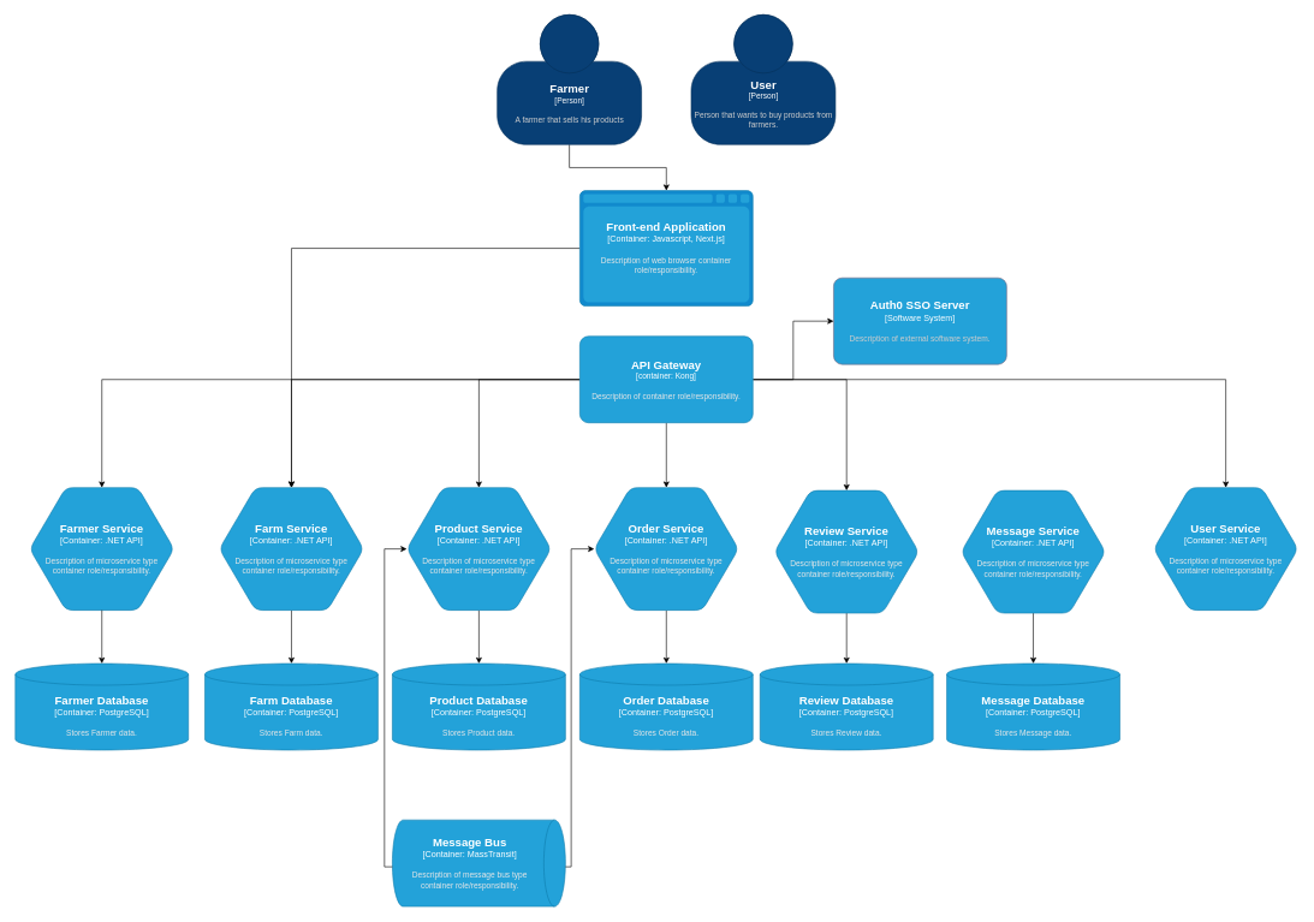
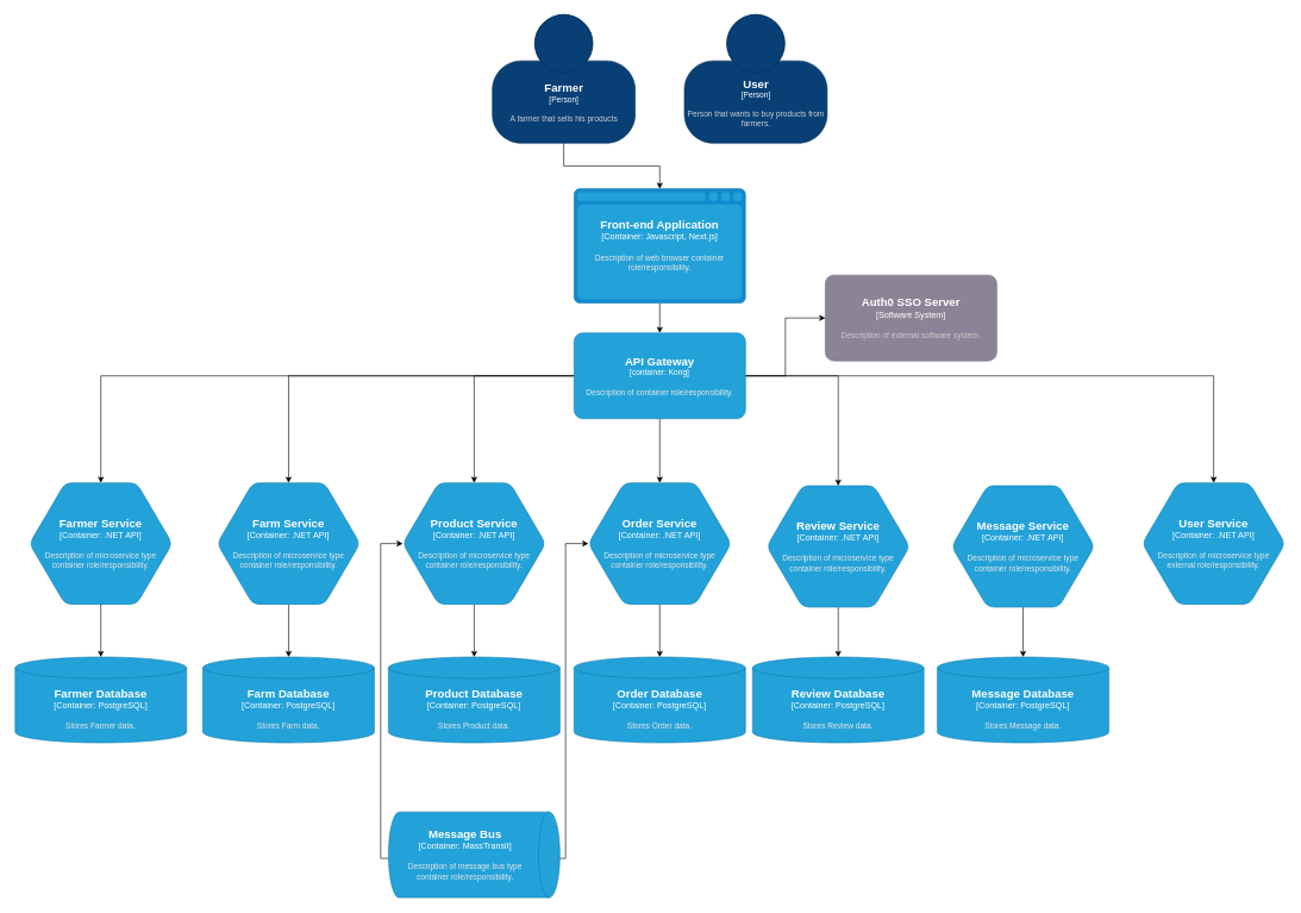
  <mxCell id="0" />
  <mxCell id="1" parent="0" />
  <mxCell id="2" style="edgeStyle=orthogonalEdgeStyle;rounded=0;orthogonalLoop=1;jettySize=auto;html=1;" edge="1" parent="1" source="3" target="6"><mxGeometry relative="1" as="geometry" /></mxCell>
  <mxCell id="3" value="&lt;font style=&quot;font-size: 16px&quot;&gt;&lt;b&gt;Farmer&lt;/b&gt;&lt;/font&gt;&lt;div&gt;[Person]&lt;/div&gt;&lt;br&gt;&lt;div&gt;&lt;font style=&quot;font-size: 11px&quot;&gt;&lt;font color=&quot;#cccccc&quot;&gt;A farmer that sells his products&lt;/font&gt;&lt;/div&gt;" style="html=1;fontSize=11;dashed=0;whiteSpace=wrap;fillColor=#083F75;strokeColor=#06315C;fontColor=#ffffff;shape=mxgraph.c4.person2;align=center;metaEdit=1;points=[[0.5,0,0],[1,0.5,0],[1,0.75,0],[0.75,1,0],[0.5,1,0],[0.25,1,0],[0,0.75,0],[0,0.5,0]];resizable=0;" vertex="1" parent="1"><mxGeometry x="688.5" y="20" width="200" height="180" as="geometry" /></mxCell>
  <mxCell id="4" value="&lt;font style=&quot;font-size: 16px&quot;&gt;&lt;b&gt;User&lt;/b&gt;&lt;/font&gt;&lt;div&gt;[Person]&lt;/div&gt;&lt;br&gt;&lt;div&gt;&lt;font style=&quot;font-size: 11px&quot;&gt;&lt;font color=&quot;#cccccc&quot;&gt;Person that wants to buy products from farmers.&lt;/font&gt;&lt;/div&gt;" style="html=1;fontSize=11;dashed=0;whiteSpace=wrap;fillColor=#083F75;strokeColor=#06315C;fontColor=#ffffff;shape=mxgraph.c4.person2;align=center;metaEdit=1;points=[[0.5,0,0],[1,0.5,0],[1,0.75,0],[0.75,1,0],[0.5,1,0],[0.25,1,0],[0,0.75,0],[0,0.5,0]];resizable=0;" vertex="1" parent="1"><mxGeometry x="957.5" y="20" width="200" height="180" as="geometry" /></mxCell>
- <mxCell id="5" style="edgeStyle=orthogonalEdgeStyle;rounded=0;orthogonalLoop=1;jettySize=auto;html=1;" edge="1" parent="1" source="6" target="18"><mxGeometry relative="1" as="geometry" /></mxCell>
+ <mxCell id="5" style="edgeStyle=orthogonalEdgeStyle;rounded=0;orthogonalLoop=1;jettySize=auto;html=1;" edge="1" parent="1" source="6" target="14"><mxGeometry relative="1" as="geometry" /></mxCell>
  <mxCell id="6" value="&lt;font style=&quot;font-size: 16px&quot;&gt;&lt;b&gt;Front-end Application&lt;/b&gt;&lt;/font&gt;&lt;div&gt;[Container:&amp;nbsp;Javascript, Next.js]&lt;/div&gt;&lt;br&gt;&lt;div&gt;&lt;font style=&quot;font-size: 11px&quot;&gt;&lt;font color=&quot;#E6E6E6&quot;&gt;Description of web browser container role/responsibility.&lt;/font&gt;&lt;/div&gt;" style="shape=mxgraph.c4.webBrowserContainer2;whiteSpace=wrap;html=1;boundedLbl=1;rounded=0;labelBackgroundColor=none;strokeColor=#118ACD;fillColor=#23A2D9;strokeColor=#118ACD;strokeColor2=#0E7DAD;fontSize=12;fontColor=#ffffff;align=center;metaEdit=1;points=[[0.5,0,0],[1,0.25,0],[1,0.5,0],[1,0.75,0],[0.5,1,0],[0,0.75,0],[0,0.5,0],[0,0.25,0]];resizable=0;" vertex="1" parent="1"><mxGeometry x="803" y="264" width="240" height="160" as="geometry" /></mxCell>
  <mxCell id="7" style="edgeStyle=orthogonalEdgeStyle;rounded=0;orthogonalLoop=1;jettySize=auto;html=1;" edge="1" parent="1" source="14" target="16"><mxGeometry relative="1" as="geometry" /></mxCell>
  <mxCell id="8" style="edgeStyle=orthogonalEdgeStyle;rounded=0;orthogonalLoop=1;jettySize=auto;html=1;" edge="1" parent="1" source="14" target="18"><mxGeometry relative="1" as="geometry" /></mxCell>
  <mxCell id="9" style="edgeStyle=orthogonalEdgeStyle;rounded=0;orthogonalLoop=1;jettySize=auto;html=1;" edge="1" parent="1" source="14" target="20"><mxGeometry relative="1" as="geometry" /></mxCell>
  <mxCell id="10" style="edgeStyle=orthogonalEdgeStyle;rounded=0;orthogonalLoop=1;jettySize=auto;html=1;" edge="1" parent="1" source="14" target="22"><mxGeometry relative="1" as="geometry" /></mxCell>
  <mxCell id="11" style="edgeStyle=orthogonalEdgeStyle;rounded=0;orthogonalLoop=1;jettySize=auto;html=1;" edge="1" parent="1" source="14" target="25"><mxGeometry relative="1" as="geometry" /></mxCell>
  <mxCell id="12" style="edgeStyle=orthogonalEdgeStyle;rounded=0;orthogonalLoop=1;jettySize=auto;html=1;" edge="1" parent="1" source="14" target="23"><mxGeometry relative="1" as="geometry" /></mxCell>
  <mxCell id="13" style="edgeStyle=orthogonalEdgeStyle;rounded=0;orthogonalLoop=1;jettySize=auto;html=1;" edge="1" parent="1" source="14" target="37"><mxGeometry relative="1" as="geometry" /></mxCell>
  <mxCell id="14" value="&lt;font style=&quot;font-size: 16px&quot;&gt;&lt;b&gt;API Gateway&lt;/b&gt;&lt;/font&gt;&lt;div&gt;[container: Kong]&lt;/div&gt;&lt;br&gt;&lt;div&gt;&lt;font style=&quot;font-size: 11px&quot;&gt;&lt;font color=&quot;#E6E6E6&quot;&gt;Description of container role/responsibility.&lt;/font&gt;&lt;/div&gt;" style="rounded=1;whiteSpace=wrap;html=1;fontSize=11;labelBackgroundColor=none;fillColor=#23A2D9;fontColor=#ffffff;align=center;arcSize=10;strokeColor=#0E7DAD;metaEdit=1;resizable=0;points=[[0.25,0,0],[0.5,0,0],[0.75,0,0],[1,0.25,0],[1,0.5,0],[1,0.75,0],[0.75,1,0],[0.5,1,0],[0.25,1,0],[0,0.75,0],[0,0.5,0],[0,0.25,0]];" vertex="1" parent="1"><mxGeometry x="803" y="466" width="240" height="120" as="geometry" /></mxCell>
  <mxCell id="15" value="&lt;font style=&quot;font-size: 16px&quot;&gt;&lt;b&gt;Message Bus&lt;/b&gt;&lt;/font&gt;&lt;div&gt;[Container:&amp;nbsp;MassTransit]&lt;/div&gt;&lt;br&gt;&lt;div&gt;&lt;font style=&quot;font-size: 11px&quot;&gt;&lt;font color=&quot;#E6E6E6&quot;&gt;Description of message bus type container role/responsibility.&lt;/font&gt;&lt;/div&gt;" style="shape=cylinder3;size=15;direction=south;whiteSpace=wrap;html=1;boundedLbl=1;rounded=0;labelBackgroundColor=none;fillColor=#23A2D9;fontSize=12;fontColor=#ffffff;align=center;strokeColor=#0E7DAD;metaEdit=1;points=[[0.5,0,0],[1,0.25,0],[1,0.5,0],[1,0.75,0],[0.5,1,0],[0,0.75,0],[0,0.5,0],[0,0.25,0]];resizable=0;" vertex="1" parent="1"><mxGeometry x="543" y="1137" width="240" height="120" as="geometry" /></mxCell>
  <mxCell id="16" value="&lt;font style=&quot;font-size: 16px&quot;&gt;&lt;b&gt;Farmer Service&lt;/b&gt;&lt;/font&gt;&lt;div&gt;[Container:&amp;nbsp;.NET API]&lt;/div&gt;&lt;br&gt;&lt;div&gt;&lt;font style=&quot;font-size: 11px&quot;&gt;&lt;font color=&quot;#E6E6E6&quot;&gt;Description of microservice type container role/responsibility.&lt;/font&gt;&lt;/div&gt;" style="shape=hexagon;size=50;perimeter=hexagonPerimeter2;whiteSpace=wrap;html=1;fixedSize=1;rounded=1;labelBackgroundColor=none;fillColor=#23A2D9;fontSize=12;fontColor=#ffffff;align=center;strokeColor=#0E7DAD;metaEdit=1;points=[[0.5,0,0],[1,0.25,0],[1,0.5,0],[1,0.75,0],[0.5,1,0],[0,0.75,0],[0,0.5,0],[0,0.25,0]];resizable=0;" vertex="1" parent="1"><mxGeometry x="40" y="676" width="200" height="170" as="geometry" /></mxCell>
  <mxCell id="17" style="edgeStyle=orthogonalEdgeStyle;rounded=0;orthogonalLoop=1;jettySize=auto;html=1;" edge="1" parent="1" source="18" target="29"><mxGeometry relative="1" as="geometry" /></mxCell>
  <mxCell id="18" value="&lt;font style=&quot;font-size: 16px&quot;&gt;&lt;b&gt;Farm Service&lt;/b&gt;&lt;/font&gt;&lt;div&gt;[Container:&amp;nbsp;.NET API]&lt;/div&gt;&lt;br&gt;&lt;div&gt;&lt;font style=&quot;font-size: 11px&quot;&gt;&lt;font color=&quot;#E6E6E6&quot;&gt;Description of microservice type container role/responsibility.&lt;/font&gt;&lt;/div&gt;" style="shape=hexagon;size=50;perimeter=hexagonPerimeter2;whiteSpace=wrap;html=1;fixedSize=1;rounded=1;labelBackgroundColor=none;fillColor=#23A2D9;fontSize=12;fontColor=#ffffff;align=center;strokeColor=#0E7DAD;metaEdit=1;points=[[0.5,0,0],[1,0.25,0],[1,0.5,0],[1,0.75,0],[0.5,1,0],[0,0.75,0],[0,0.5,0],[0,0.25,0]];resizable=0;" vertex="1" parent="1"><mxGeometry x="303" y="676" width="200" height="170" as="geometry" /></mxCell>
  <mxCell id="19" style="edgeStyle=orthogonalEdgeStyle;rounded=0;orthogonalLoop=1;jettySize=auto;html=1;" edge="1" parent="1" source="20" target="30"><mxGeometry relative="1" as="geometry" /></mxCell>
  <mxCell id="20" value="&lt;font style=&quot;font-size: 16px&quot;&gt;&lt;b&gt;Product Service&lt;/b&gt;&lt;/font&gt;&lt;div&gt;[Container:&amp;nbsp;.NET API]&lt;/div&gt;&lt;br&gt;&lt;div&gt;&lt;font style=&quot;font-size: 11px&quot;&gt;&lt;font color=&quot;#E6E6E6&quot;&gt;Description of microservice type container role/responsibility.&lt;/font&gt;&lt;/div&gt;" style="shape=hexagon;size=50;perimeter=hexagonPerimeter2;whiteSpace=wrap;html=1;fixedSize=1;rounded=1;labelBackgroundColor=none;fillColor=#23A2D9;fontSize=12;fontColor=#ffffff;align=center;strokeColor=#0E7DAD;metaEdit=1;points=[[0.5,0,0],[1,0.25,0],[1,0.5,0],[1,0.75,0],[0.5,1,0],[0,0.75,0],[0,0.5,0],[0,0.25,0]];resizable=0;" vertex="1" parent="1"><mxGeometry x="563" y="676" width="200" height="170" as="geometry" /></mxCell>
  <mxCell id="21" style="edgeStyle=orthogonalEdgeStyle;rounded=0;orthogonalLoop=1;jettySize=auto;html=1;" edge="1" parent="1" source="22" target="31"><mxGeometry relative="1" as="geometry" /></mxCell>
  <mxCell id="22" value="&lt;font style=&quot;font-size: 16px&quot;&gt;&lt;b&gt;Order Service&lt;/b&gt;&lt;/font&gt;&lt;div&gt;[Container:&amp;nbsp;.NET API]&lt;/div&gt;&lt;br&gt;&lt;div&gt;&lt;font style=&quot;font-size: 11px&quot;&gt;&lt;font color=&quot;#E6E6E6&quot;&gt;Description of microservice type container role/responsibility.&lt;/font&gt;&lt;/div&gt;" style="shape=hexagon;size=50;perimeter=hexagonPerimeter2;whiteSpace=wrap;html=1;fixedSize=1;rounded=1;labelBackgroundColor=none;fillColor=#23A2D9;fontSize=12;fontColor=#ffffff;align=center;strokeColor=#0E7DAD;metaEdit=1;points=[[0.5,0,0],[1,0.25,0],[1,0.5,0],[1,0.75,0],[0.5,1,0],[0,0.75,0],[0,0.5,0],[0,0.25,0]];resizable=0;" vertex="1" parent="1"><mxGeometry x="823" y="676" width="200" height="170" as="geometry" /></mxCell>
- <mxCell id="23" value="&lt;font style=&quot;font-size: 16px&quot;&gt;&lt;b&gt;User Service&lt;/b&gt;&lt;/font&gt;&lt;div&gt;[Container:&amp;nbsp;.NET API]&lt;/div&gt;&lt;br&gt;&lt;div&gt;&lt;font style=&quot;font-size: 11px&quot;&gt;&lt;font color=&quot;#E6E6E6&quot;&gt;Description of microservice type container role/responsibility.&lt;/font&gt;&lt;/div&gt;" style="shape=hexagon;size=50;perimeter=hexagonPerimeter2;whiteSpace=wrap;html=1;fixedSize=1;rounded=1;labelBackgroundColor=none;fillColor=#23A2D9;fontSize=12;fontColor=#ffffff;align=center;strokeColor=#0E7DAD;metaEdit=1;points=[[0.5,0,0],[1,0.25,0],[1,0.5,0],[1,0.75,0],[0.5,1,0],[0,0.75,0],[0,0.5,0],[0,0.25,0]];resizable=0;" vertex="1" parent="1"><mxGeometry x="1599" y="676" width="200" height="170" as="geometry" /></mxCell>
+ <mxCell id="23" value="&lt;font style=&quot;font-size: 16px&quot;&gt;&lt;b&gt;User Service&lt;/b&gt;&lt;/font&gt;&lt;div&gt;[Container:&amp;nbsp;.NET API]&lt;/div&gt;&lt;br&gt;&lt;div&gt;&lt;font style=&quot;font-size: 11px&quot;&gt;&lt;font color=&quot;#E6E6E6&quot;&gt;Description of microservice type external role/responsibility.&lt;/font&gt;&lt;/div&gt;" style="shape=hexagon;size=50;perimeter=hexagonPerimeter2;whiteSpace=wrap;html=1;fixedSize=1;rounded=1;labelBackgroundColor=none;fillColor=#23A2D9;fontSize=12;fontColor=#ffffff;align=center;strokeColor=#0E7DAD;metaEdit=1;points=[[0.5,0,0],[1,0.25,0],[1,0.5,0],[1,0.75,0],[0.5,1,0],[0,0.75,0],[0,0.5,0],[0,0.25,0]];resizable=0;" vertex="1" parent="1"><mxGeometry x="1599" y="676" width="200" height="170" as="geometry" /></mxCell>
  <mxCell id="24" style="edgeStyle=orthogonalEdgeStyle;rounded=0;orthogonalLoop=1;jettySize=auto;html=1;" edge="1" parent="1" source="25" target="32"><mxGeometry relative="1" as="geometry" /></mxCell>
  <mxCell id="25" value="&lt;font style=&quot;font-size: 16px&quot;&gt;&lt;b&gt;Review Service&lt;/b&gt;&lt;/font&gt;&lt;div&gt;[Container:&amp;nbsp;.NET API]&lt;/div&gt;&lt;br&gt;&lt;div&gt;&lt;font style=&quot;font-size: 11px&quot;&gt;&lt;font color=&quot;#E6E6E6&quot;&gt;Description of microservice type container role/responsibility.&lt;/font&gt;&lt;/div&gt;" style="shape=hexagon;size=50;perimeter=hexagonPerimeter2;whiteSpace=wrap;html=1;fixedSize=1;rounded=1;labelBackgroundColor=none;fillColor=#23A2D9;fontSize=12;fontColor=#ffffff;align=center;strokeColor=#0E7DAD;metaEdit=1;points=[[0.5,0,0],[1,0.25,0],[1,0.5,0],[1,0.75,0],[0.5,1,0],[0,0.75,0],[0,0.5,0],[0,0.25,0]];resizable=0;" vertex="1" parent="1"><mxGeometry x="1073" y="680" width="200" height="170" as="geometry" /></mxCell>
  <mxCell id="26" style="edgeStyle=orthogonalEdgeStyle;rounded=0;orthogonalLoop=1;jettySize=auto;html=1;" edge="1" parent="1" source="27" target="33"><mxGeometry relative="1" as="geometry" /></mxCell>
  <mxCell id="27" value="&lt;font style=&quot;font-size: 16px&quot;&gt;&lt;b&gt;Message Service&lt;/b&gt;&lt;/font&gt;&lt;div&gt;[Container:&amp;nbsp;.NET API]&lt;/div&gt;&lt;br&gt;&lt;div&gt;&lt;font style=&quot;font-size: 11px&quot;&gt;&lt;font color=&quot;#E6E6E6&quot;&gt;Description of microservice type container role/responsibility.&lt;/font&gt;&lt;/div&gt;" style="shape=hexagon;size=50;perimeter=hexagonPerimeter2;whiteSpace=wrap;html=1;fixedSize=1;rounded=1;labelBackgroundColor=none;fillColor=#23A2D9;fontSize=12;fontColor=#ffffff;align=center;strokeColor=#0E7DAD;metaEdit=1;points=[[0.5,0,0],[1,0.25,0],[1,0.5,0],[1,0.75,0],[0.5,1,0],[0,0.75,0],[0,0.5,0],[0,0.25,0]];resizable=0;" vertex="1" parent="1"><mxGeometry x="1332" y="680" width="200" height="170" as="geometry" /></mxCell>
  <mxCell id="28" value="&lt;font style=&quot;font-size: 16px&quot;&gt;&lt;b&gt;Farmer Database&lt;/b&gt;&lt;/font&gt;&lt;div&gt;[Container:&amp;nbsp;PostgreSQL]&lt;/div&gt;&lt;br&gt;&lt;div&gt;&lt;font style=&quot;font-size: 11px&quot;&gt;&lt;font color=&quot;#E6E6E6&quot;&gt;Stores Farmer data.&lt;/font&gt;&lt;/div&gt;" style="shape=cylinder3;size=15;whiteSpace=wrap;html=1;boundedLbl=1;rounded=0;labelBackgroundColor=none;fillColor=#23A2D9;fontSize=12;fontColor=#ffffff;align=center;strokeColor=#0E7DAD;metaEdit=1;points=[[0.5,0,0],[1,0.25,0],[1,0.5,0],[1,0.75,0],[0.5,1,0],[0,0.75,0],[0,0.5,0],[0,0.25,0]];resizable=0;" vertex="1" parent="1"><mxGeometry x="20" y="920" width="240" height="120" as="geometry" /></mxCell>
  <mxCell id="29" value="&lt;font style=&quot;font-size: 16px&quot;&gt;&lt;b&gt;Farm Database&lt;/b&gt;&lt;/font&gt;&lt;div&gt;[Container:&amp;nbsp;PostgreSQL]&lt;/div&gt;&lt;br&gt;&lt;div&gt;&lt;font style=&quot;font-size: 11px&quot;&gt;&lt;font color=&quot;#E6E6E6&quot;&gt;Stores Farm data.&lt;/font&gt;&lt;/div&gt;" style="shape=cylinder3;size=15;whiteSpace=wrap;html=1;boundedLbl=1;rounded=0;labelBackgroundColor=none;fillColor=#23A2D9;fontSize=12;fontColor=#ffffff;align=center;strokeColor=#0E7DAD;metaEdit=1;points=[[0.5,0,0],[1,0.25,0],[1,0.5,0],[1,0.75,0],[0.5,1,0],[0,0.75,0],[0,0.5,0],[0,0.25,0]];resizable=0;" vertex="1" parent="1"><mxGeometry x="283" y="920" width="240" height="120" as="geometry" /></mxCell>
  <mxCell id="30" value="&lt;font style=&quot;font-size: 16px&quot;&gt;&lt;b&gt;Product Database&lt;/b&gt;&lt;/font&gt;&lt;div&gt;[Container:&amp;nbsp;PostgreSQL]&lt;/div&gt;&lt;br&gt;&lt;div&gt;&lt;font style=&quot;font-size: 11px&quot;&gt;&lt;font color=&quot;#E6E6E6&quot;&gt;Stores Product data.&lt;/font&gt;&lt;/div&gt;" style="shape=cylinder3;size=15;whiteSpace=wrap;html=1;boundedLbl=1;rounded=0;labelBackgroundColor=none;fillColor=#23A2D9;fontSize=12;fontColor=#ffffff;align=center;strokeColor=#0E7DAD;metaEdit=1;points=[[0.5,0,0],[1,0.25,0],[1,0.5,0],[1,0.75,0],[0.5,1,0],[0,0.75,0],[0,0.5,0],[0,0.25,0]];resizable=0;" vertex="1" parent="1"><mxGeometry x="543" y="920" width="240" height="120" as="geometry" /></mxCell>
  <mxCell id="31" value="&lt;font style=&quot;font-size: 16px&quot;&gt;&lt;b&gt;Order Database&lt;/b&gt;&lt;/font&gt;&lt;div&gt;[Container:&amp;nbsp;PostgreSQL]&lt;/div&gt;&lt;br&gt;&lt;div&gt;&lt;font style=&quot;font-size: 11px&quot;&gt;&lt;font color=&quot;#E6E6E6&quot;&gt;Stores Order data.&lt;/font&gt;&lt;/div&gt;" style="shape=cylinder3;size=15;whiteSpace=wrap;html=1;boundedLbl=1;rounded=0;labelBackgroundColor=none;fillColor=#23A2D9;fontSize=12;fontColor=#ffffff;align=center;strokeColor=#0E7DAD;metaEdit=1;points=[[0.5,0,0],[1,0.25,0],[1,0.5,0],[1,0.75,0],[0.5,1,0],[0,0.75,0],[0,0.5,0],[0,0.25,0]];resizable=0;" vertex="1" parent="1"><mxGeometry x="803" y="920" width="240" height="120" as="geometry" /></mxCell>
  <mxCell id="32" value="&lt;font style=&quot;font-size: 16px&quot;&gt;&lt;b&gt;Review Database&lt;/b&gt;&lt;/font&gt;&lt;div&gt;[Container:&amp;nbsp;PostgreSQL]&lt;/div&gt;&lt;br&gt;&lt;div&gt;&lt;font style=&quot;font-size: 11px&quot;&gt;&lt;font color=&quot;#E6E6E6&quot;&gt;Stores Review data.&lt;/font&gt;&lt;/div&gt;" style="shape=cylinder3;size=15;whiteSpace=wrap;html=1;boundedLbl=1;rounded=0;labelBackgroundColor=none;fillColor=#23A2D9;fontSize=12;fontColor=#ffffff;align=center;strokeColor=#0E7DAD;metaEdit=1;points=[[0.5,0,0],[1,0.25,0],[1,0.5,0],[1,0.75,0],[0.5,1,0],[0,0.75,0],[0,0.5,0],[0,0.25,0]];resizable=0;" vertex="1" parent="1"><mxGeometry x="1053" y="920" width="240" height="120" as="geometry" /></mxCell>
  <mxCell id="33" value="&lt;font style=&quot;font-size: 16px&quot;&gt;&lt;b&gt;Message Database&lt;/b&gt;&lt;/font&gt;&lt;div&gt;[Container:&amp;nbsp;PostgreSQL]&lt;/div&gt;&lt;br&gt;&lt;div&gt;&lt;font style=&quot;font-size: 11px&quot;&gt;&lt;font color=&quot;#E6E6E6&quot;&gt;Stores Message data.&lt;/font&gt;&lt;/div&gt;" style="shape=cylinder3;size=15;whiteSpace=wrap;html=1;boundedLbl=1;rounded=0;labelBackgroundColor=none;fillColor=#23A2D9;fontSize=12;fontColor=#ffffff;align=center;strokeColor=#0E7DAD;metaEdit=1;points=[[0.5,0,0],[1,0.25,0],[1,0.5,0],[1,0.75,0],[0.5,1,0],[0,0.75,0],[0,0.5,0],[0,0.25,0]];resizable=0;" vertex="1" parent="1"><mxGeometry x="1312" y="920" width="240" height="120" as="geometry" /></mxCell>
  <mxCell id="34" style="edgeStyle=orthogonalEdgeStyle;rounded=0;orthogonalLoop=1;jettySize=auto;html=1;" edge="1" parent="1" source="16" target="28"><mxGeometry relative="1" as="geometry" /></mxCell>
  <mxCell id="35" style="edgeStyle=orthogonalEdgeStyle;rounded=0;orthogonalLoop=1;jettySize=auto;html=1;entryX=0;entryY=0.5;entryDx=0;entryDy=0;entryPerimeter=0;" edge="1" parent="1" source="15" target="20"><mxGeometry relative="1" as="geometry"><Array as="points"><mxPoint x="532" y="1202" /><mxPoint x="532" y="761" /></Array></mxGeometry></mxCell>
  <mxCell id="36" style="edgeStyle=orthogonalEdgeStyle;rounded=0;orthogonalLoop=1;jettySize=auto;html=1;entryX=0;entryY=0.5;entryDx=0;entryDy=0;entryPerimeter=0;" edge="1" parent="1" source="15" target="22"><mxGeometry relative="1" as="geometry"><Array as="points"><mxPoint x="791" y="1202" /><mxPoint x="791" y="761" /></Array></mxGeometry></mxCell>
- <mxCell id="37" value="&lt;font style=&quot;font-size: 16px&quot;&gt;&lt;b&gt;Auth0 SSO Server&lt;/b&gt;&lt;/font&gt;&lt;div&gt;[Software System]&lt;/div&gt;&lt;br&gt;&lt;div&gt;&lt;font style=&quot;font-size: 11px&quot;&gt;&lt;font color=&quot;#cccccc&quot;&gt;Description of external software system.&lt;/font&gt;&lt;/div&gt;" style="rounded=1;whiteSpace=wrap;html=1;labelBackgroundColor=none;fillColor=#23a2d9;fontColor=#ffffff;align=center;arcSize=10;strokeColor=#736782;metaEdit=1;resizable=0;points=[[0.25,0,0],[0.5,0,0],[0.75,0,0],[1,0.25,0],[1,0.5,0],[1,0.75,0],[0.75,1,0],[0.5,1,0],[0.25,1,0],[0,0.75,0],[0,0.5,0],[0,0.25,0]];" vertex="1" parent="1"><mxGeometry x="1155" y="385" width="240" height="120" as="geometry" /></mxCell>
+ <mxCell id="37" value="&lt;font style=&quot;font-size: 16px&quot;&gt;&lt;b&gt;Auth0 SSO Server&lt;/b&gt;&lt;/font&gt;&lt;div&gt;[Software System]&lt;/div&gt;&lt;br&gt;&lt;div&gt;&lt;font style=&quot;font-size: 11px&quot;&gt;&lt;font color=&quot;#cccccc&quot;&gt;Description of external software system.&lt;/font&gt;&lt;/div&gt;" style="rounded=1;whiteSpace=wrap;html=1;labelBackgroundColor=none;fillColor=#8C8496;fontColor=#ffffff;align=center;arcSize=10;strokeColor=#736782;metaEdit=1;resizable=0;points=[[0.25,0,0],[0.5,0,0],[0.75,0,0],[1,0.25,0],[1,0.5,0],[1,0.75,0],[0.75,1,0],[0.5,1,0],[0.25,1,0],[0,0.75,0],[0,0.5,0],[0,0.25,0]];" vertex="1" parent="1"><mxGeometry x="1155" y="385" width="240" height="120" as="geometry" /></mxCell>
